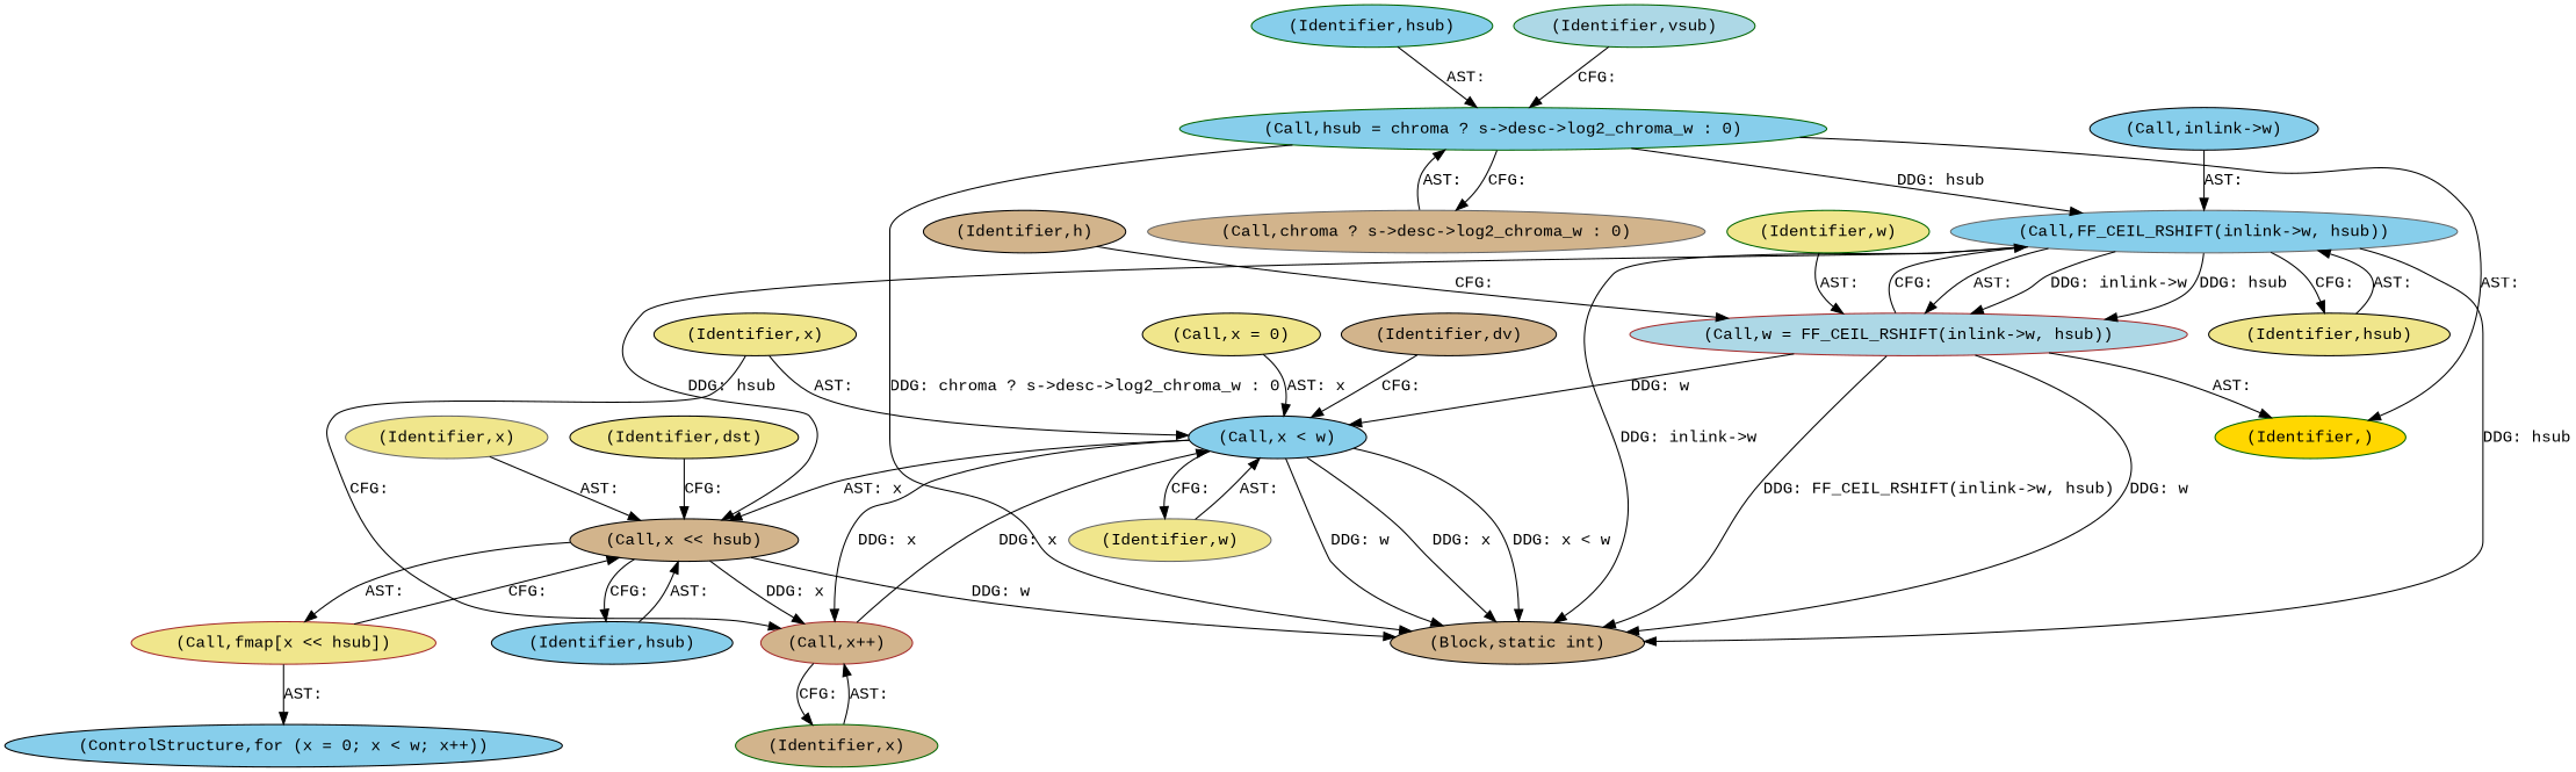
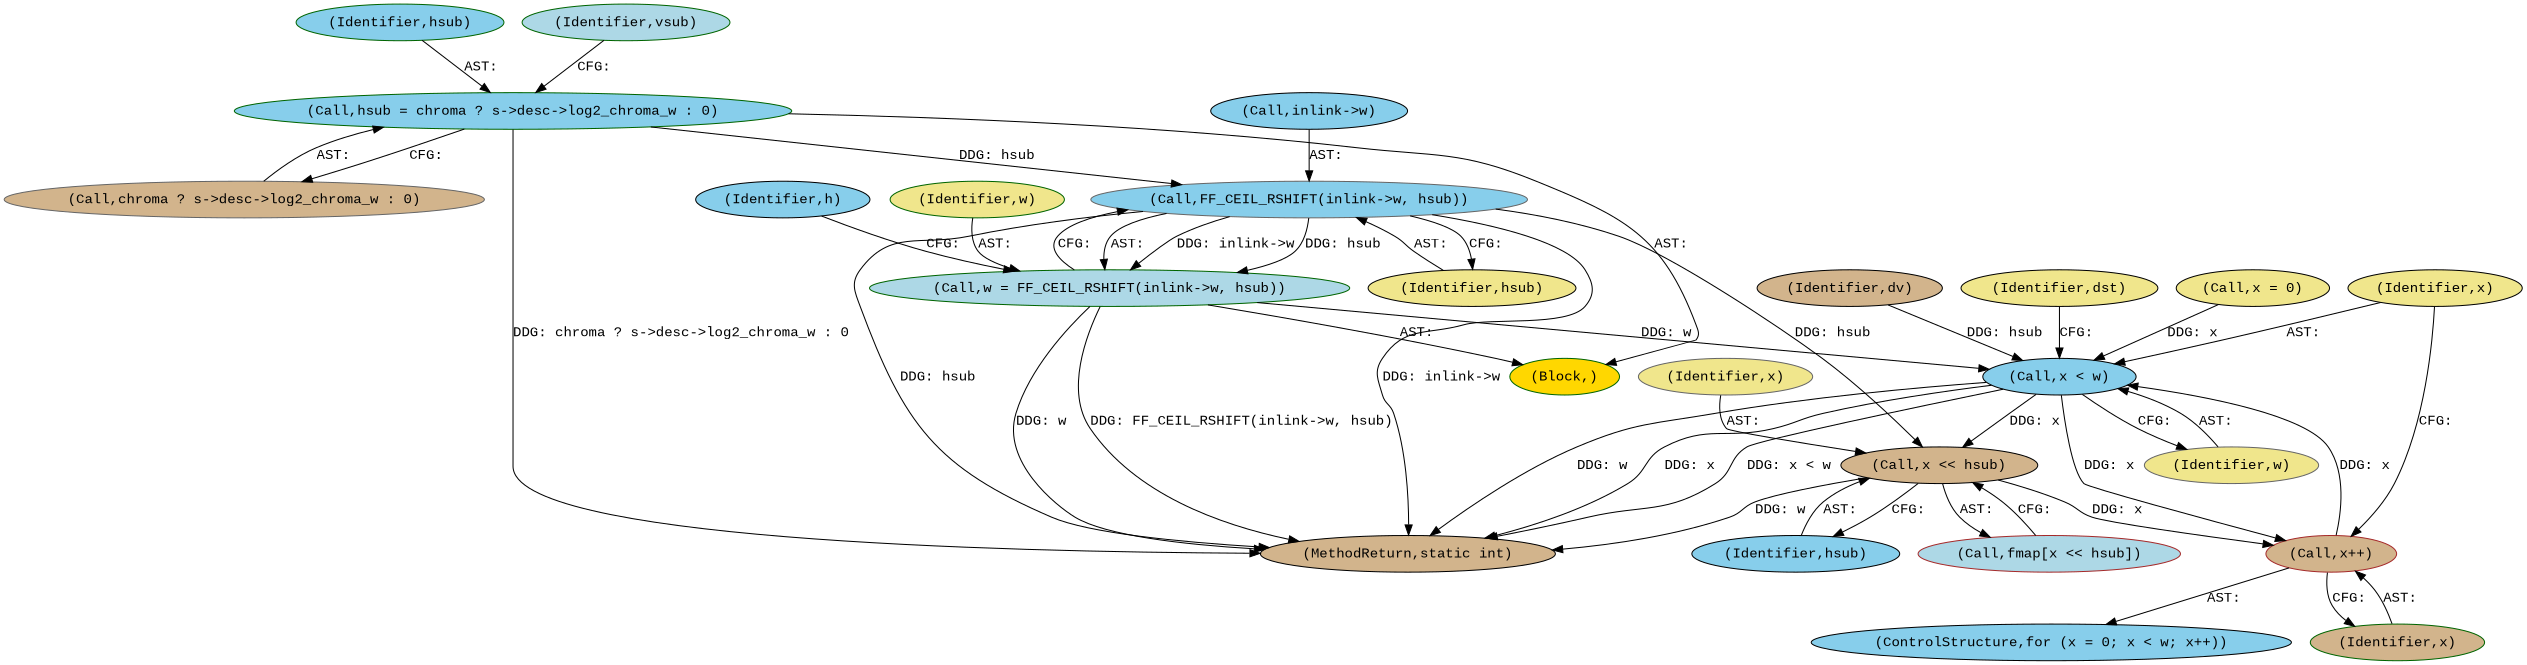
  digraph {
    fontname="Liberation Mono"
    node [color=black fillcolor=skyblue fontname="Liberation Mono" style=filled]
    edge [fontname="Liberation Mono"]
    n1 [color=gray40 label="(Call,FF_CEIL_RSHIFT(inlink->w, hsub))"]
-   n2 [color=brown fillcolor=lightblue label="(Call,w = FF_CEIL_RSHIFT(inlink->w, hsub))"]
+   n2 [color=darkgreen fillcolor=lightblue label="(Call,w = FF_CEIL_RSHIFT(inlink->w, hsub))"]
    n3 [fillcolor=tan label="(Call,x << hsub)"]
-   n4 [fillcolor=tan label="(Block,static int)"]
+   n4 [fillcolor=tan label="(MethodReturn,static int)"]
    n5 [fillcolor=khaki label="(Identifier,hsub)"]
-   n6 [color=darkgreen fillcolor=gold label="(Identifier,)"]
+   n6 [color=darkgreen fillcolor=gold label="(Block,)"]
    n7 [label="(Call,x < w)"]
    n8 [color=brown fillcolor=tan label="(Call,x++)"]
-   n9 [color=brown fillcolor=khaki label="(Call,fmap[x << hsub])"]
+   n9 [color=brown fillcolor=lightblue label="(Call,fmap[x << hsub])"]
    n10 [label="(Identifier,hsub)"]
    n11 [color=darkgreen label="(Call,hsub = chroma ? s->desc->log2_chroma_w : 0)"]
    n12 [color=gray40 fillcolor=tan label="(Call,chroma ? s->desc->log2_chroma_w : 0)"]
    n13 [color=gray40 fillcolor=khaki label="(Identifier,w)"]
    n14 [label="(ControlStructure,for (x = 0; x < w; x++))"]
    n15 [color=darkgreen fillcolor=tan label="(Identifier,x)"]
-   n16 [fillcolor=tan label="(Identifier,h)"]
+   n16 [label="(Identifier,h)"]
    n17 [color=darkgreen fillcolor=khaki label="(Identifier,w)"]
    n18 [color=darkgreen label="(Identifier,hsub)"]
    n19 [fillcolor=khaki label="(Call,x = 0)"]
    n20 [color=gray40 fillcolor=khaki label="(Identifier,x)"]
    n21 [label="(Call,inlink->w)"]
    n22 [fillcolor=tan label="(Identifier,dv)"]
    n23 [fillcolor=khaki label="(Identifier,x)"]
    n24 [fillcolor=khaki label="(Identifier,dst)"]
    n25 [color=darkgreen fillcolor=lightblue label="(Identifier,vsub)"]
    n1 -> n2 [label="AST: "]
    n1 -> n2 [label="DDG: inlink->w"]
    n1 -> n2 [label="DDG: hsub"]
    n1 -> n3 [label="DDG: hsub"]
    n1 -> n4 [label="DDG: inlink->w"]
    n1 -> n4 [label="DDG: hsub"]
    n1 -> n5 [label="CFG: "]
    n2 -> n1 [label="CFG: "]
    n2 -> n4 [label="DDG: w"]
    n2 -> n4 [label="DDG: FF_CEIL_RSHIFT(inlink->w, hsub)"]
    n2 -> n6 [label="AST: "]
    n2 -> n7 [label="DDG: w"]
    n3 -> n4 [label="DDG: w"]
    n3 -> n8 [label="DDG: x"]
    n3 -> n9 [label="AST: "]
    n3 -> n10 [label="CFG: "]
    n5 -> n1 [label="AST: "]
-   n7 -> n3 [label="AST: x"]
+   n7 -> n3 [label="DDG: x"]
    n7 -> n4 [label="DDG: w"]
    n7 -> n4 [label="DDG: x"]
    n7 -> n4 [label="DDG: x < w"]
    n7 -> n8 [label="DDG: x"]
    n7 -> n13 [label="CFG: "]
    n8 -> n7 [label="DDG: x"]
-   n9 -> n14 [label="AST: "]
+   n8 -> n14 [label="AST: "]
    n8 -> n15 [label="CFG: "]
    n9 -> n3 [label="CFG: "]
    n10 -> n3 [label="AST: "]
    n11 -> n1 [label="DDG: hsub"]
    n11 -> n4 [label="DDG: chroma ? s->desc->log2_chroma_w : 0"]
    n11 -> n6 [label="AST: "]
    n11 -> n12 [label="CFG: "]
    n12 -> n11 [label="AST: "]
    n13 -> n7 [label="AST: "]
    n15 -> n8 [label="AST: "]
    n16 -> n2 [label="CFG: "]
    n17 -> n2 [label="AST: "]
    n18 -> n11 [label="AST: "]
-   n19 -> n7 [label="AST: x"]
+   n19 -> n7 [label="DDG: x"]
    n20 -> n3 [label="AST: "]
    n21 -> n1 [label="AST: "]
-   n22 -> n7 [label="CFG: "]
+   n22 -> n7 [label="DDG: hsub"]
    n23 -> n7 [label="AST: "]
    n23 -> n8 [label="CFG: "]
-   n24 -> n3 [label="CFG: "]
+   n24 -> n7 [label="CFG: "]
    n25 -> n11 [label="CFG: "]
  }
